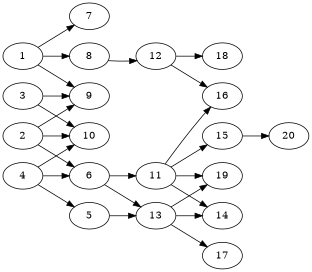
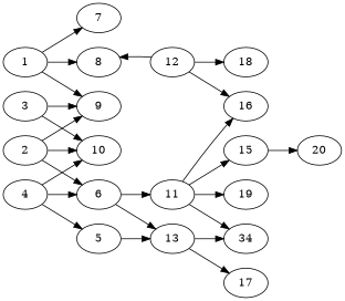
  digraph {
    rankdir=LR
    node [alpha=0.02]
    1 [alpha=0.03 expect_size=5800104445106869]
    7 [alpha=0.09 expect_size=478723254666640256]
    8 [alpha=0.14 expect_size=207142282562478048]
    9 [alpha=0.12 expect_size=438719771670209472]
    12 [alpha=0.15 expect_size=9833434258607856]
    16 [alpha=0.08 expect_size=860521031925365735424]
    18 [alpha=0.15 expect_size=95909391093273856]
    2 [alpha=0.20 expect_size=1688731499452113616896]
    6 [alpha=0.18 expect_size=56346572430252179456]
    10 [alpha=0.19 expect_size=43766084532879491072]
    13 [alpha=0.09 expect_size=387191261812650176]
    11 [alpha=0.17 expect_size=677618615904439894016]
-   14 [alpha=0.17 expect_size=56024660926470815744]
+   14 [alpha=0.17 expect_size=56024660926470815744 label=34]
    19 [expect_size=447055868722931564544]
    17 [alpha=0.18 expect_size=1459221201419538432]
    15 [expect_size=19981417864857360]
    3 [expect_size=633801213921388032]
    4 [alpha=0.07 expect_size=90545468735488000000]
    5 [alpha=0.10 expect_size=940813071457209]
    20 [alpha=0.08 expect_size=2814460178369804]
    1 -> 7
    1 -> 8
    1 -> 9
-   8 -> 12
+   12 -> 8
    12 -> 16
    12 -> 18
    2 -> 9
    2 -> 6
    2 -> 10
    6 -> 13
    6 -> 11
    13 -> 14
-   13 -> 19
    13 -> 17
    11 -> 16
    11 -> 14
    11 -> 19
    11 -> 15
    15 -> 20
    3 -> 9
    3 -> 10
    4 -> 6
    4 -> 10
    4 -> 5
    5 -> 13
  }
